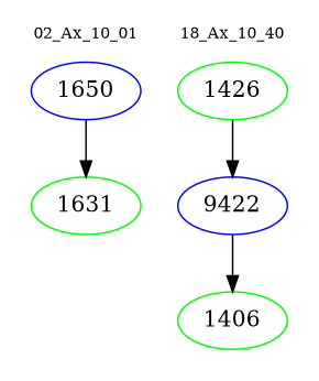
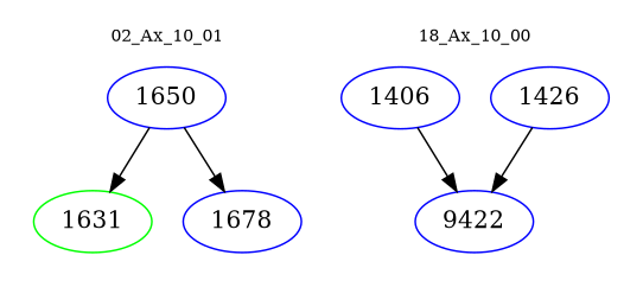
  digraph {
    node [color=blue]
    edge [color=black]
    n1 [color=green label=1631]
    n2 [label=1650]
-   n4 [color=green label=1426]
+   n3 [label=1678]
+   n4 [label=1426]
    n5 [label=9422]
-   n6 [color=green label=1406]
+   n6 [label=1406]
    subgraph cluster_1 {
      color=white
      fontsize=10
      label="02_Ax_10_01"
      n1
      n2
+     n3
    }
    subgraph cluster_2 {
      color=white
      fontsize=10
-     label="18_Ax_10_40"
+     label="18_Ax_10_00"
      n4
      n5
      n6
    }
    n2 -> n1
+   n2 -> n3
    n4 -> n5
-   n5 -> n6
+   n6 -> n5
  }
